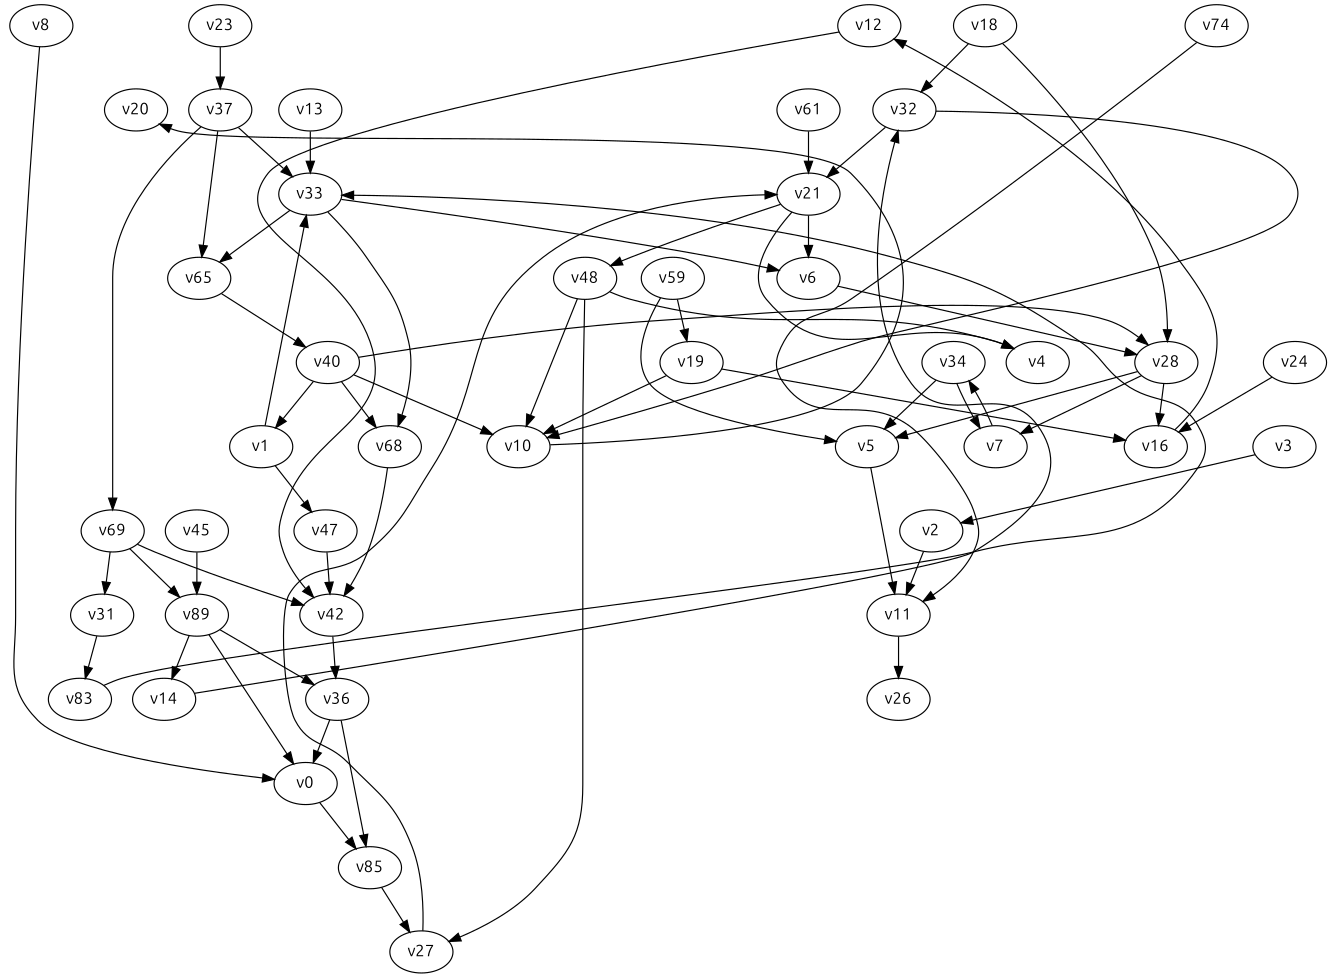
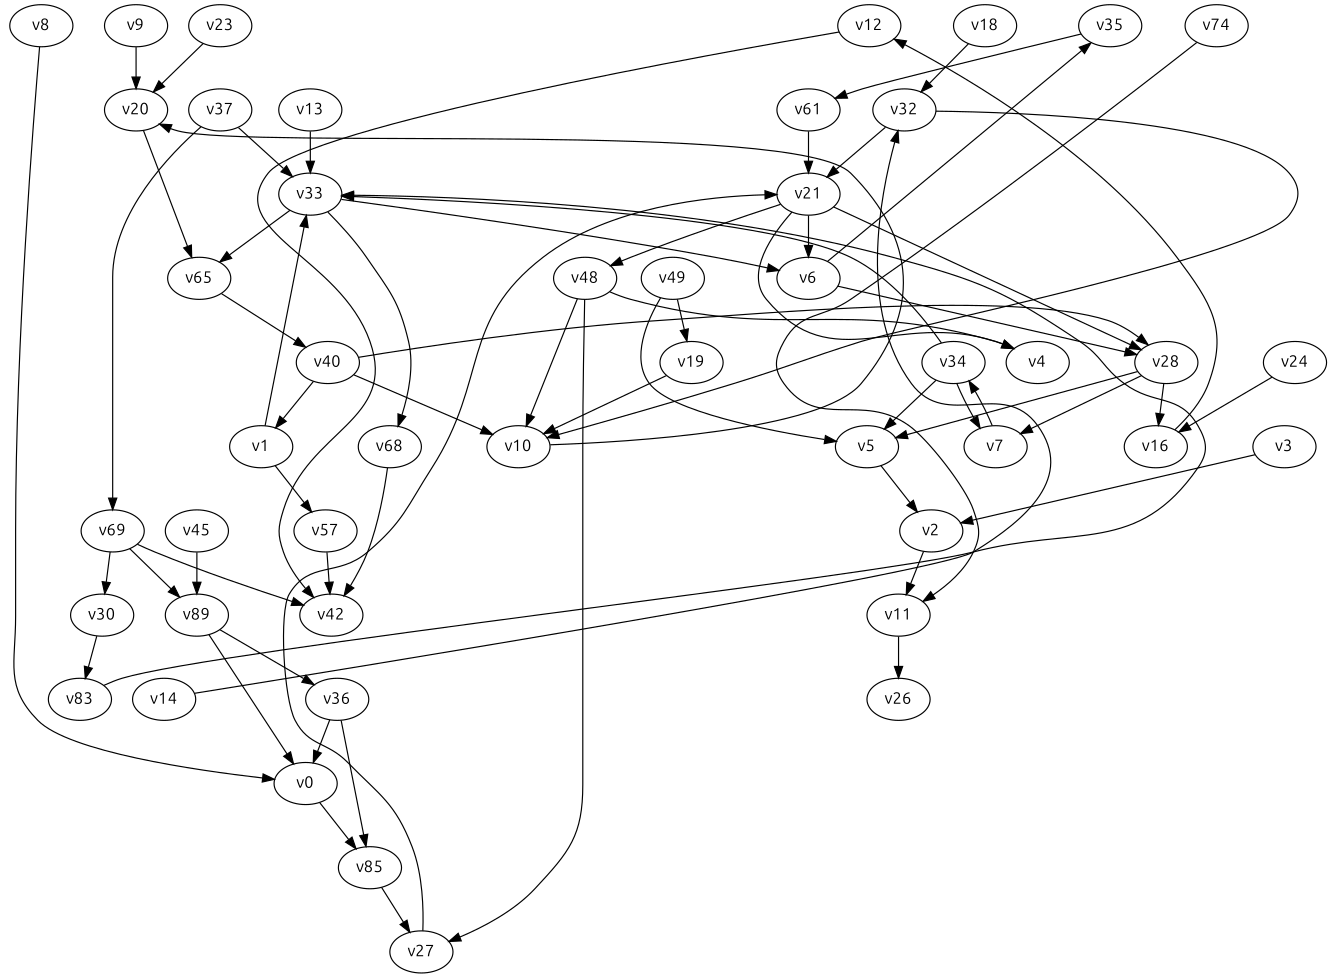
  digraph {
    fontname=Ubuntu
    node [fontname=Ubuntu player=1]
    edge [fontname=Ubuntu]
    n1 [label=v85]
    v0
    v27 [player=0]
    v33 [player=0]
    v1
-   v47 [player=0]
+   v47 [player=0 label=v57]
    v6 [player=0]
    n8 [label=v65]
    n9 [label=v68]
    v42 [player=0]
    v2
    v11
    v26
    v3 [player=0]
    v32
    v10
    v21 [player=0]
    v5 [player=0]
    v28
+   v35
    v7
    v16
    n23 [label=v61 player=0]
    v34
    v8 [player=0]
+   v9 [player=0]
    v20
    v12 [player=0]
    v36 [player=0]
    v13
    v14
    v4
    v48 [player=0]
    v18
    v19 [player=0]
    v40
    v23 [player=0]
    v37 [player=0]
    n39 [label=v69 player=0]
    v24
    n41 [label=v83 player=0]
-   v31
+   v31 [label=v30]
    n43 [label=v89 player=0]
-   v49 [player=0 label=v59]
+   v49 [player=0]
    n45 [label=v74 player=0]
    v45 [player=0]
    n1 -> v27
    v0 -> n1
    v27 -> v21 [constraint="t mod 2 == 0"]
    v33 -> v6
    v33 -> n8
    v33 -> n9
    v1 -> v33
    v1 -> v47
    v47 -> v42
    v6 -> v28
+   v6 -> v35 [constraint="t >= 4"]
    n8 -> v40
    n9 -> v42
-   v42 -> v36
    v2 -> v11
    v11 -> v26
    v3 -> v2
    v32 -> v10 [constraint="t >= 5"]
    v32 -> v21
    v10 -> v20 [constraint="t < 9"]
    v21 -> v6
    v21 -> v4
    v21 -> v48
-   v5 -> v11
+   v5 -> v2
    v28 -> v5
    v28 -> v7 [constraint="t mod 4 == 3"]
    v28 -> v16
+   v35 -> n23 [constraint="t < 13"]
    v7 -> v34
    v16 -> v12 [constraint="t < 12"]
    n23 -> v21
+   v34 -> v33 [constraint="t < 7"]
    v34 -> v5
    v34 -> v7
    v8 -> v0 [constraint="t mod 5 == 1"]
-   v37 -> n8
+   v9 -> v20
+   v20 -> n8
    v12 -> v42 [constraint="t < 8"]
    v36 -> n1
    v36 -> v0
    v13 -> v33
    v14 -> v32 [constraint="t mod 2 == 1"]
    v48 -> v27
    v48 -> v10
    v48 -> v4
    v18 -> v32
-   v18 -> v28
+   v21 -> v28
    v19 -> v10
-   v19 -> v16
    v40 -> v1
-   v40 -> n9
    v40 -> v10
    v40 -> v28 [constraint="t < 12"]
-   v23 -> v37
+   v23 -> v20
    v37 -> v33
    v37 -> n39
    n39 -> v42
    n39 -> v31
    n39 -> n43
    v24 -> v16
    n41 -> v33 [constraint="t mod 2 == 0"]
    v31 -> n41
    n43 -> v0
    n43 -> v36
-   n43 -> v14
    v49 -> v5
    v49 -> v19
    n45 -> v11 [constraint="t < 14"]
    v45 -> n43
  }
